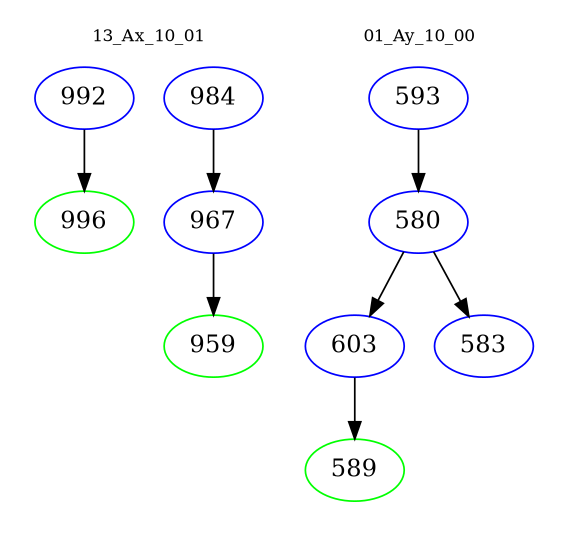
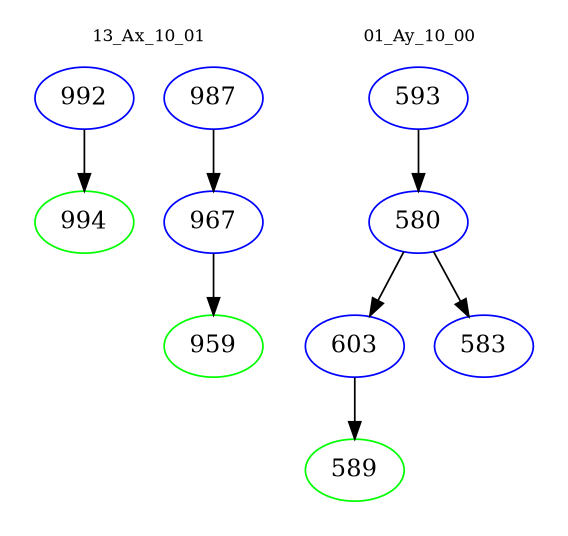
  digraph {
    node [color=blue]
    edge [color=black]
-   n1 [label=984]
+   n1 [label=987]
    n2 [label=967]
    n3 [label=992]
    n4 [color=green label=959]
-   n5 [color=green label=996]
+   n5 [color=green label=994]
    n6 [label=593]
    n7 [label=580]
    n8 [label=603]
    n9 [label=583]
    n10 [color=green label=589]
    subgraph cluster_1 {
      color=white
      fontsize=10
      label="13_Ax_10_01"
      n1
      n2
      n3
      n4
      n5
    }
    subgraph cluster_2 {
      color=white
      fontsize=10
      label="01_Ay_10_00"
      n6
      n7
      n8
      n9
      n10
    }
    n1 -> n2
    n2 -> n4
    n3 -> n5
    n6 -> n7
    n7 -> n8
    n7 -> n9
    n8 -> n10
  }
